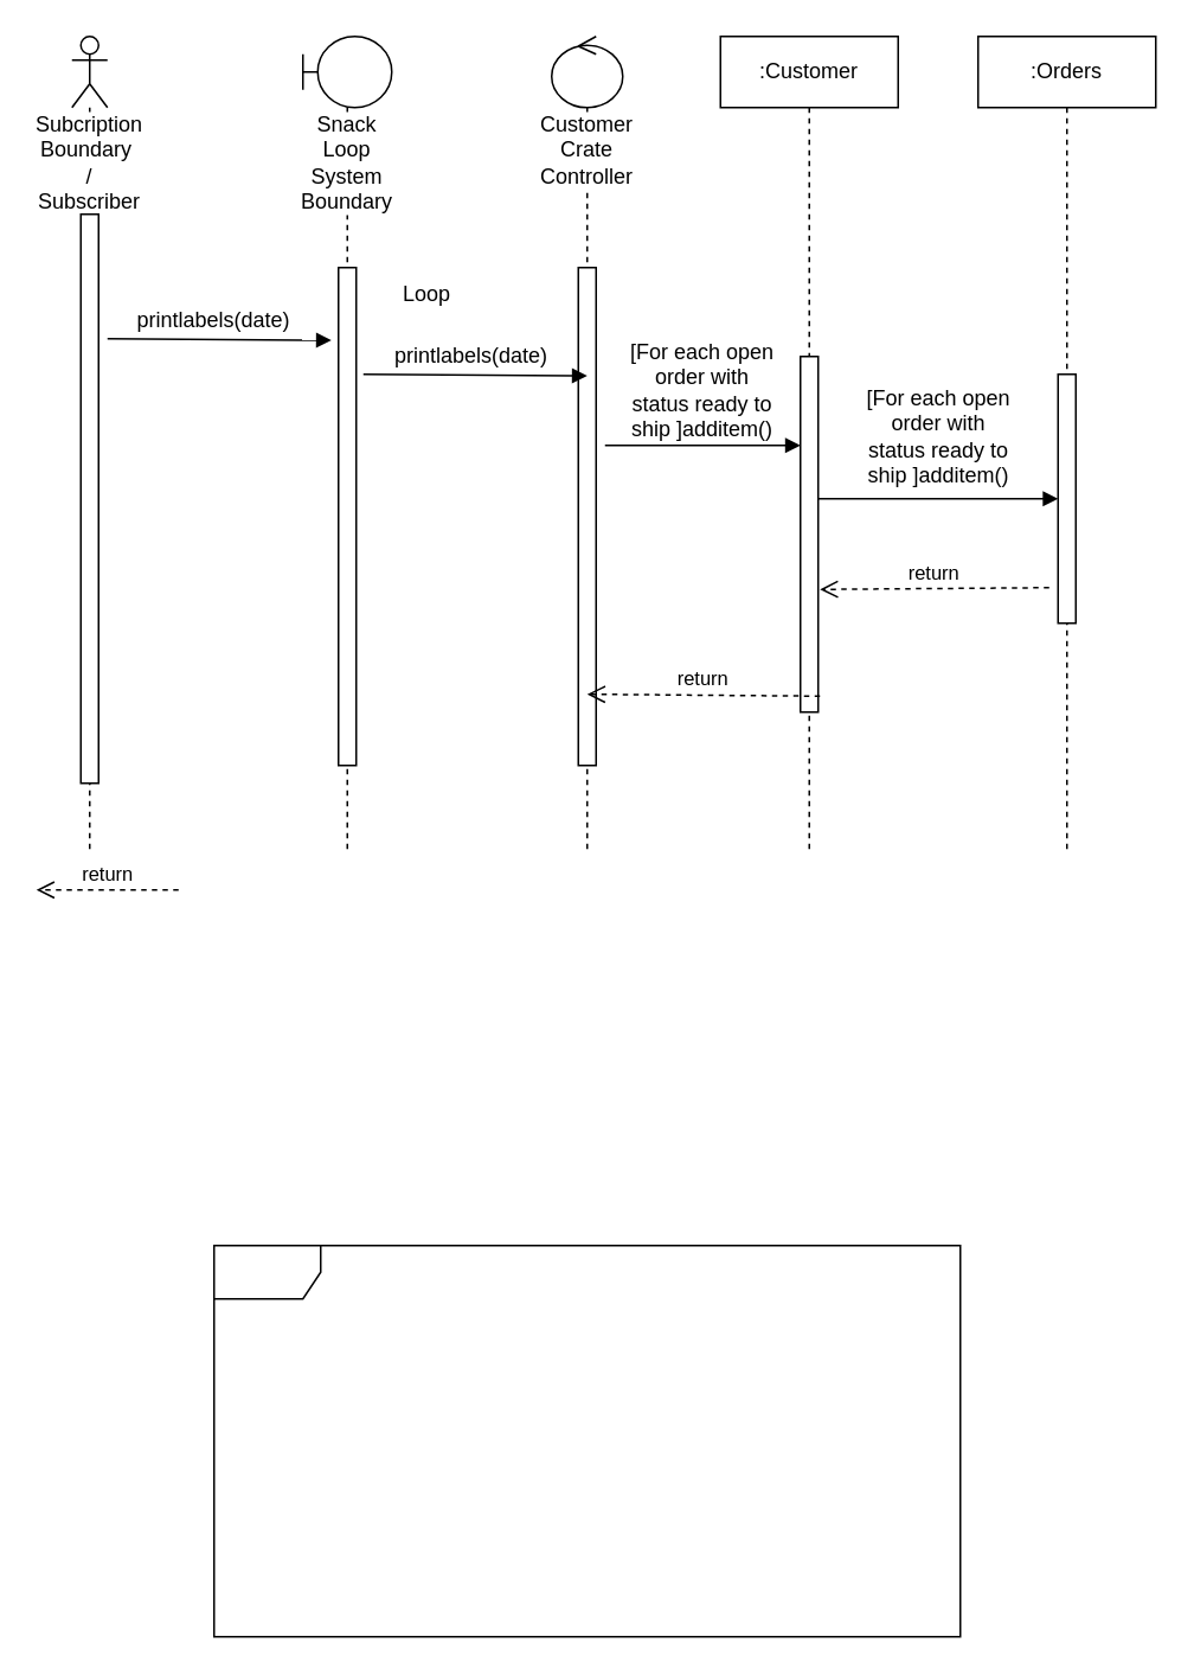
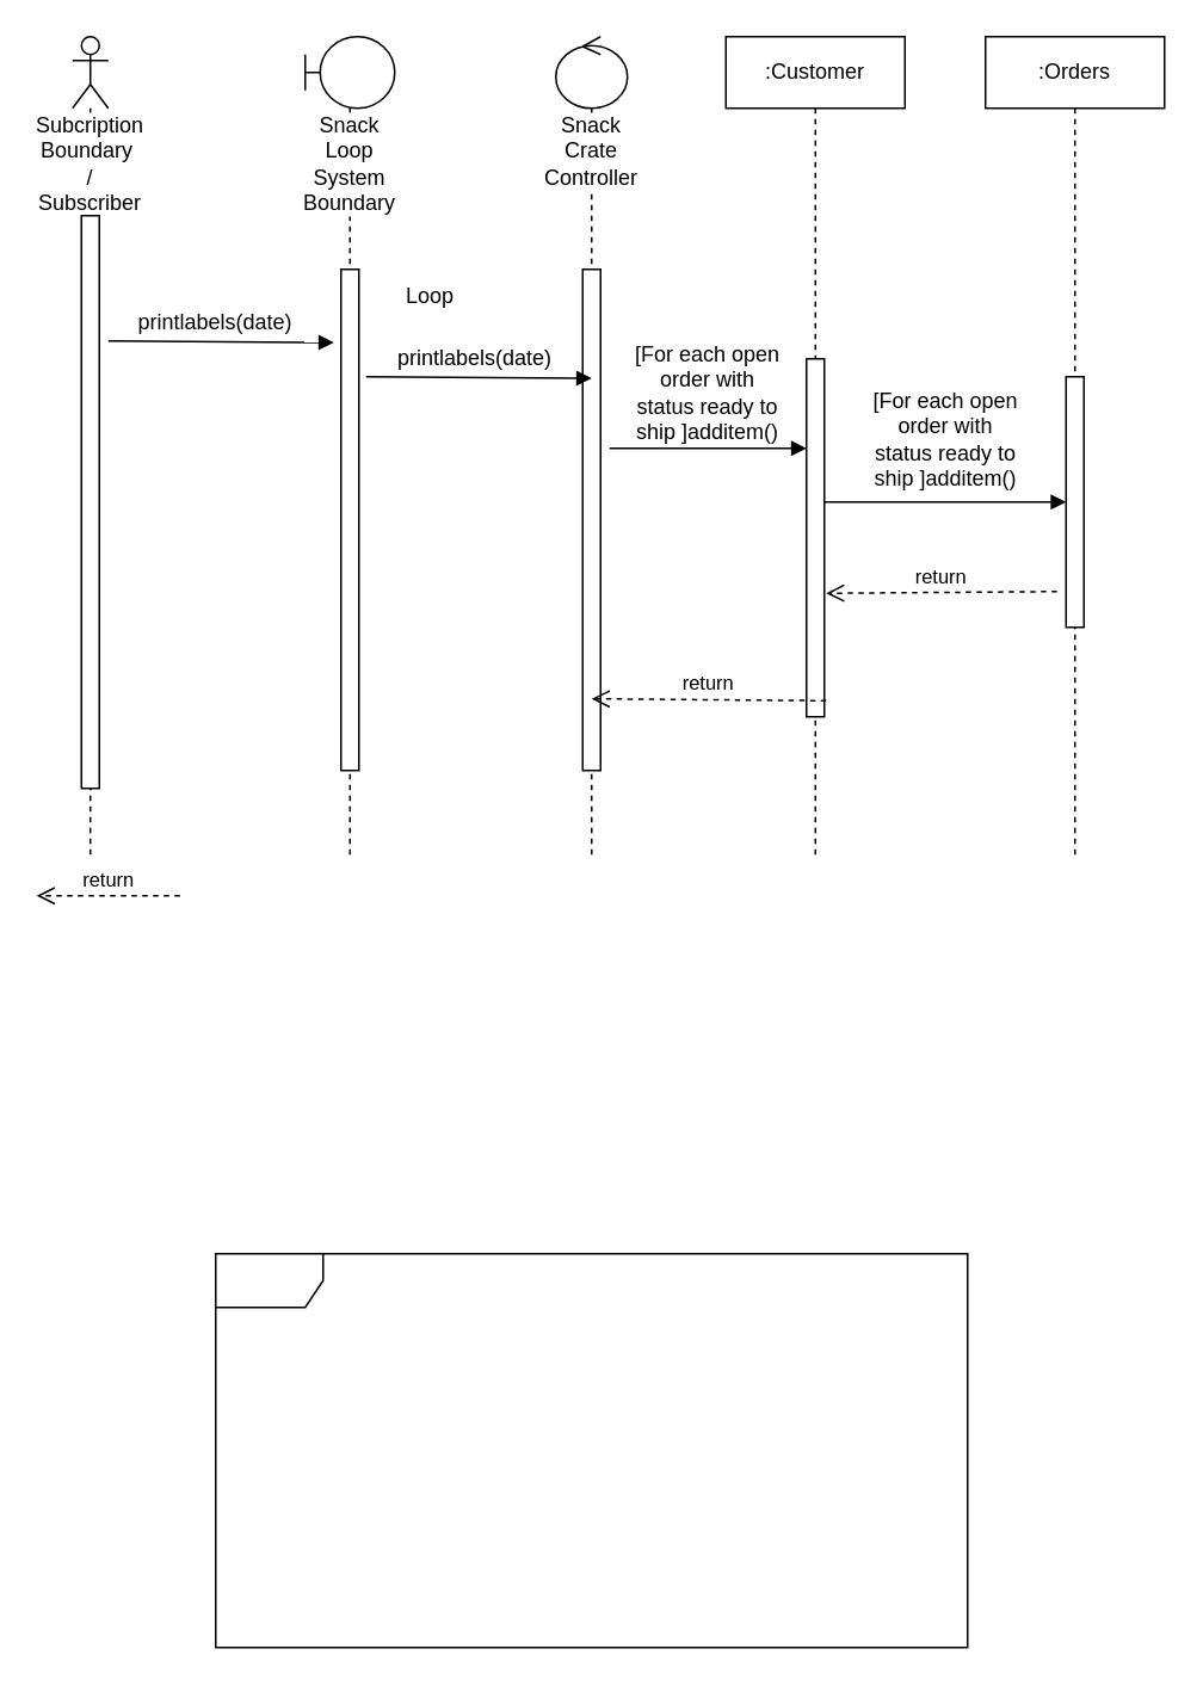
  <mxCell id="0" />
  <mxCell id="1" parent="0" />
  <mxCell id="2" value="Subcription Boundary&amp;nbsp; / Subscriber" style="shape=umlLifeline;participant=umlActor;perimeter=lifelinePerimeter;whiteSpace=wrap;html=1;container=1;collapsible=0;recursiveResize=0;verticalAlign=top;spacingTop=36;labelBackgroundColor=#ffffff;outlineConnect=0;" vertex="1" parent="1"><mxGeometry x="40" y="20" width="20" height="460" as="geometry" /></mxCell>
  <mxCell id="3" value="" style="html=1;points=[];perimeter=orthogonalPerimeter;" vertex="1" parent="2"><mxGeometry x="5" y="100" width="10" height="320" as="geometry" /></mxCell>
  <mxCell id="4" value="Snack Loop System Boundary" style="shape=umlLifeline;participant=umlBoundary;perimeter=lifelinePerimeter;whiteSpace=wrap;html=1;container=1;collapsible=0;recursiveResize=0;verticalAlign=top;spacingTop=36;labelBackgroundColor=#ffffff;outlineConnect=0;" vertex="1" parent="1"><mxGeometry x="170" y="20" width="50" height="460" as="geometry" /></mxCell>
  <mxCell id="5" value="" style="html=1;points=[];perimeter=orthogonalPerimeter;" vertex="1" parent="4"><mxGeometry x="20" y="130" width="10" height="280" as="geometry" /></mxCell>
- <mxCell id="6" value="Customer Crate Controller" style="shape=umlLifeline;participant=umlControl;perimeter=lifelinePerimeter;whiteSpace=wrap;html=1;container=1;collapsible=0;recursiveResize=0;verticalAlign=top;spacingTop=36;labelBackgroundColor=#ffffff;outlineConnect=0;" vertex="1" parent="1"><mxGeometry x="310" y="20" width="40" height="460" as="geometry" /></mxCell>
+ <mxCell id="6" value="Snack Crate Controller" style="shape=umlLifeline;participant=umlControl;perimeter=lifelinePerimeter;whiteSpace=wrap;html=1;container=1;collapsible=0;recursiveResize=0;verticalAlign=top;spacingTop=36;labelBackgroundColor=#ffffff;outlineConnect=0;" vertex="1" parent="1"><mxGeometry x="310" y="20" width="40" height="460" as="geometry" /></mxCell>
  <mxCell id="7" value="" style="html=1;points=[];perimeter=orthogonalPerimeter;" vertex="1" parent="6"><mxGeometry x="15" y="130" width="10" height="280" as="geometry" /></mxCell>
  <mxCell id="8" value=":Customer" style="shape=umlLifeline;perimeter=lifelinePerimeter;whiteSpace=wrap;html=1;container=1;collapsible=0;recursiveResize=0;outlineConnect=0;" vertex="1" parent="1"><mxGeometry x="405" y="20" width="100" height="460" as="geometry" /></mxCell>
  <mxCell id="9" value="" style="html=1;points=[];perimeter=orthogonalPerimeter;" vertex="1" parent="8"><mxGeometry x="45" y="180" width="10" height="200" as="geometry" /></mxCell>
  <mxCell id="10" value=":Orders" style="shape=umlLifeline;perimeter=lifelinePerimeter;whiteSpace=wrap;html=1;container=1;collapsible=0;recursiveResize=0;outlineConnect=0;" vertex="1" parent="1"><mxGeometry x="550" y="20" width="100" height="460" as="geometry" /></mxCell>
  <mxCell id="11" value="" style="endArrow=block;endFill=1;endSize=6;html=1;entryX=-0.4;entryY=0.146;entryDx=0;entryDy=0;entryPerimeter=0;" edge="1" parent="1" target="5"><mxGeometry width="100" relative="1" as="geometry"><mxPoint x="60" y="190" as="sourcePoint" /><mxPoint x="160" y="190" as="targetPoint" /></mxGeometry></mxCell>
  <mxCell id="12" value="printlabels(date)" style="text;html=1;strokeColor=none;fillColor=none;align=center;verticalAlign=middle;whiteSpace=wrap;rounded=0;" vertex="1" parent="1"><mxGeometry x="100" y="170" width="40" height="20" as="geometry" /></mxCell>
  <mxCell id="13" value="&lt;span style=&quot;color: rgba(0 , 0 , 0 , 0) ; font-family: monospace ; font-size: 0px&quot;&gt;%3CmxGraphModel%3E%3Croot%3E%3CmxCell%20id%3D%220%22%2F%3E%3CmxCell%20id%3D%221%22%20parent%3D%220%22%2F%3E%3CmxCell%20id%3D%222%22%20value%3D%22printlabels(date)%22%20style%3D%22text%3Bhtml%3D1%3BstrokeColor%3Dnone%3BfillColor%3Dnone%3Balign%3Dcenter%3BverticalAlign%3Dmiddle%3BwhiteSpace%3Dwrap%3Brounded%3D0%3B%22%20vertex%3D%221%22%20parent%3D%221%22%3E%3CmxGeometry%20x%3D%22507.5%22%20y%3D%22370%22%20width%3D%2240%22%20height%3D%2220%22%20as%3D%22geometry%22%2F%3E%3C%2FmxCell%3E%3C%2Froot%3E%3C%2FmxGraphModel%3E&lt;/span&gt;" style="text;html=1;resizable=0;points=[];autosize=1;align=left;verticalAlign=top;spacingTop=-4;" vertex="1" parent="1"><mxGeometry x="538" y="264" width="20" height="20" as="geometry" /></mxCell>
  <mxCell id="14" value="&lt;span style=&quot;color: rgba(0 , 0 , 0 , 0) ; font-family: monospace ; font-size: 0px ; white-space: nowrap&quot;&gt;GGGGG&lt;/span&gt;" style="shape=umlFrame;whiteSpace=wrap;html=1;" vertex="1" parent="1"><mxGeometry x="120" y="700" width="420" height="220" as="geometry" /></mxCell>
  <mxCell id="15" value="" style="endArrow=block;endFill=1;endSize=6;html=1;entryX=-0.4;entryY=0.146;entryDx=0;entryDy=0;entryPerimeter=0;" edge="1" parent="1"><mxGeometry width="100" relative="1" as="geometry"><mxPoint x="204" y="210" as="sourcePoint" /><mxPoint x="330" y="210.88" as="targetPoint" /></mxGeometry></mxCell>
  <mxCell id="16" value="printlabels(date)" style="text;html=1;strokeColor=none;fillColor=none;align=center;verticalAlign=middle;whiteSpace=wrap;rounded=0;" vertex="1" parent="1"><mxGeometry x="245" y="190" width="40" height="20" as="geometry" /></mxCell>
  <mxCell id="17" value="" style="endArrow=block;endFill=1;endSize=6;html=1;" edge="1" parent="1"><mxGeometry width="100" relative="1" as="geometry"><mxPoint x="340" y="250" as="sourcePoint" /><mxPoint x="450" y="250" as="targetPoint" /></mxGeometry></mxCell>
  <mxCell id="18" value="[For each open order with status ready to ship ]additem()" style="text;html=1;strokeColor=none;fillColor=none;align=center;verticalAlign=middle;whiteSpace=wrap;rounded=0;" vertex="1" parent="1"><mxGeometry x="350" y="164" width="90" height="110" as="geometry" /></mxCell>
  <mxCell id="19" value="[For each open order with status ready to ship ]additem()" style="text;html=1;strokeColor=none;fillColor=none;align=center;verticalAlign=middle;whiteSpace=wrap;rounded=0;" vertex="1" parent="1"><mxGeometry x="482.5" y="190" width="90" height="110" as="geometry" /></mxCell>
  <mxCell id="20" value="" style="endArrow=block;endFill=1;endSize=6;html=1;entryX=0;entryY=0.5;entryDx=0;entryDy=0;entryPerimeter=0;" edge="1" parent="1" target="21"><mxGeometry width="100" relative="1" as="geometry"><mxPoint x="460" y="280" as="sourcePoint" /><mxPoint x="560" y="280" as="targetPoint" /></mxGeometry></mxCell>
  <mxCell id="21" value="" style="html=1;points=[];perimeter=orthogonalPerimeter;" vertex="1" parent="1"><mxGeometry x="595" y="210" width="10" height="140" as="geometry" /></mxCell>
  <mxCell id="22" value="Loop" style="text;html=1;strokeColor=none;fillColor=none;align=center;verticalAlign=middle;whiteSpace=wrap;rounded=0;" vertex="1" parent="1"><mxGeometry x="220" y="155" width="40" height="20" as="geometry" /></mxCell>
  <mxCell id="23" value="return" style="html=1;verticalAlign=bottom;endArrow=open;dashed=1;endSize=8;" edge="1" parent="1"><mxGeometry relative="1" as="geometry"><mxPoint x="100" y="500" as="sourcePoint" /><mxPoint x="20" y="500" as="targetPoint" /></mxGeometry></mxCell>
  <mxCell id="24" value="return" style="html=1;verticalAlign=bottom;endArrow=open;dashed=1;endSize=8;entryX=1.1;entryY=0.655;entryDx=0;entryDy=0;entryPerimeter=0;" edge="1" parent="1" target="9"><mxGeometry relative="1" as="geometry"><mxPoint x="590" y="330" as="sourcePoint" /><mxPoint x="510" y="330" as="targetPoint" /></mxGeometry></mxCell>
  <mxCell id="25" value="return" style="html=1;verticalAlign=bottom;endArrow=open;dashed=1;endSize=8;entryX=0.9;entryY=0.921;entryDx=0;entryDy=0;entryPerimeter=0;" edge="1" parent="1"><mxGeometry relative="1" as="geometry"><mxPoint x="461" y="391" as="sourcePoint" /><mxPoint x="330" y="389.94" as="targetPoint" /></mxGeometry></mxCell>
